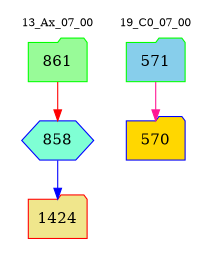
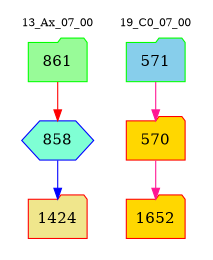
  digraph {
    node [color=green fillcolor=gold shape=folder style=filled]
    edge [color=deeppink]
    n1 [fillcolor=palegreen label=861]
    n2 [color=blue fillcolor=aquamarine label=858 shape=hexagon]
    n3 [color=red fillcolor=khaki label=1424]
    n4 [fillcolor=skyblue label=571]
-   n5 [color=blue label=570]
+   n5 [color=red label=570]
+   n6 [color=red label=1652]
    subgraph cluster_1 {
      color=white
      fontsize=10
      label="13_Ax_07_00"
      n1
      n2
      n3
    }
    subgraph cluster_2 {
      color=white
      fontsize=10
      label="19_C0_07_00"
      n4
      n5
+     n6
    }
    n1 -> n2 [color=red]
    n2 -> n3 [color=blue]
    n4 -> n5
+   n5 -> n6
  }
